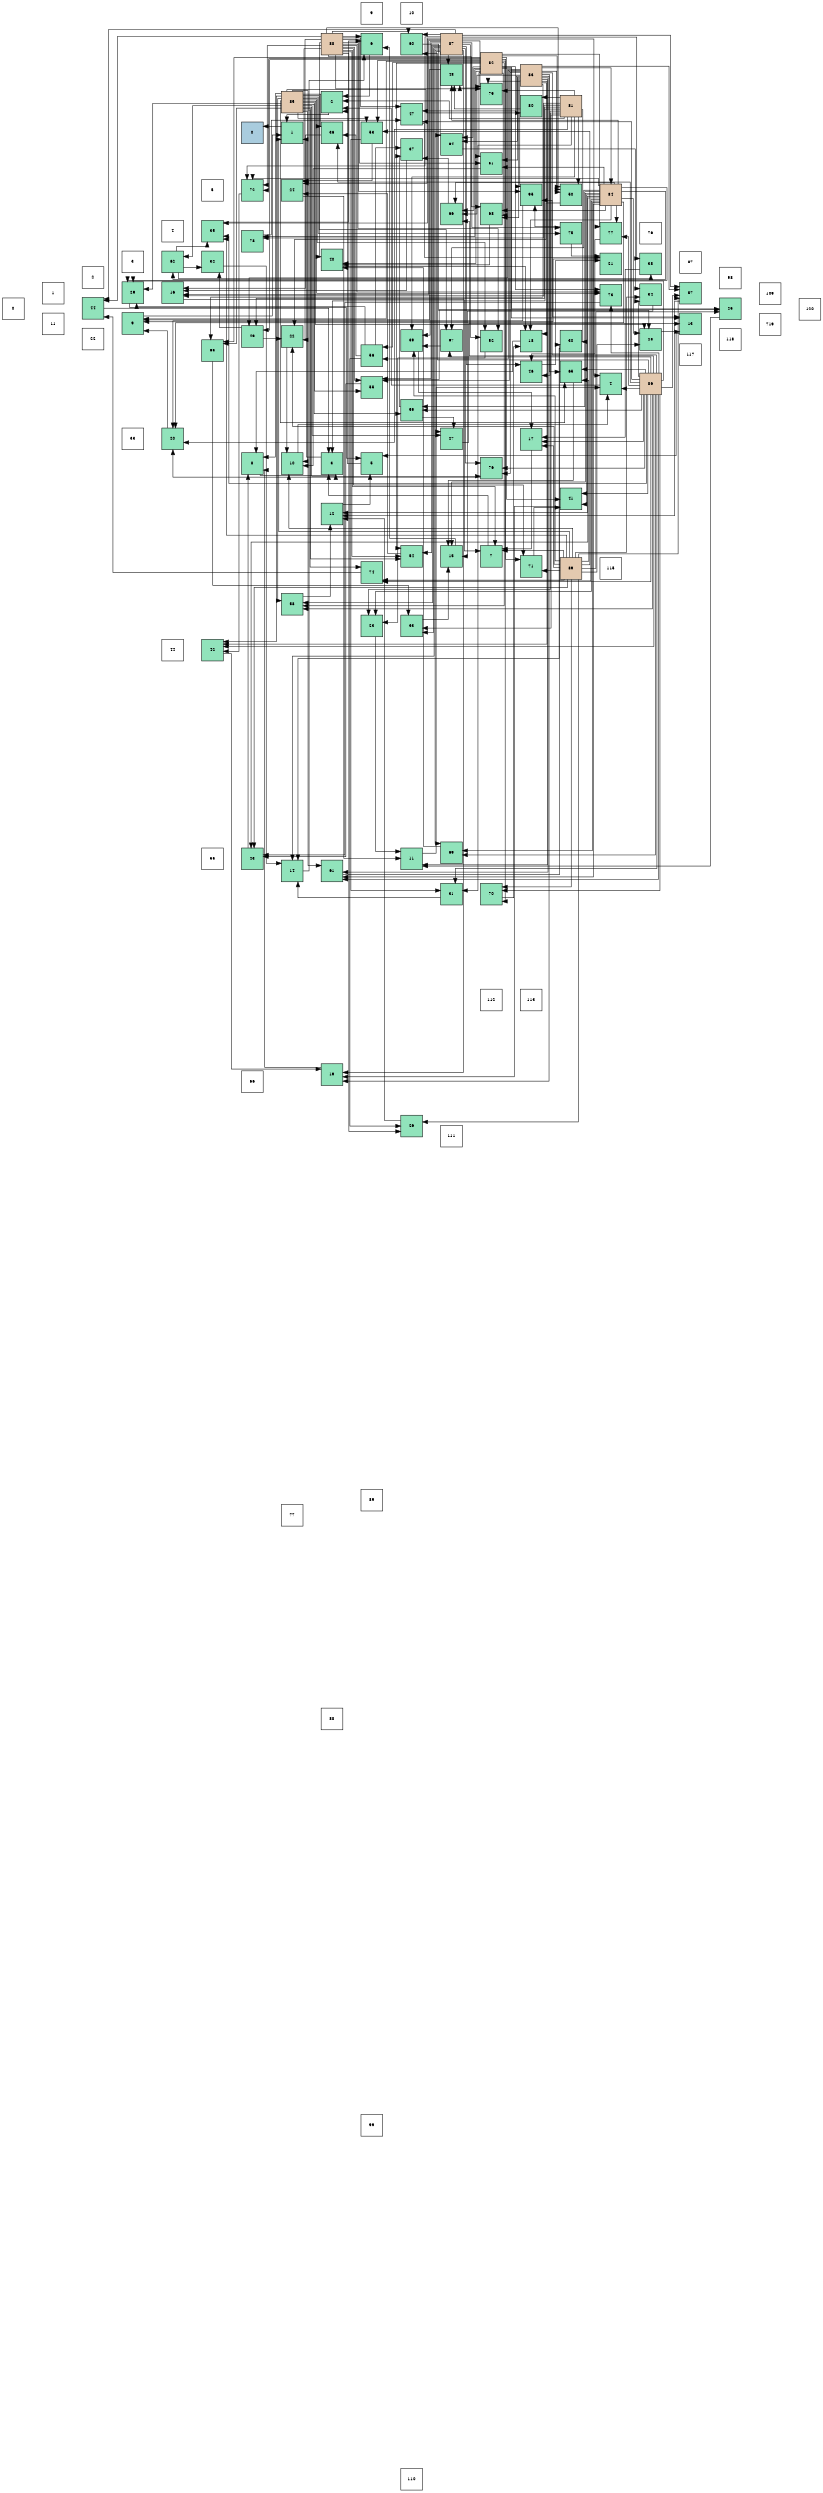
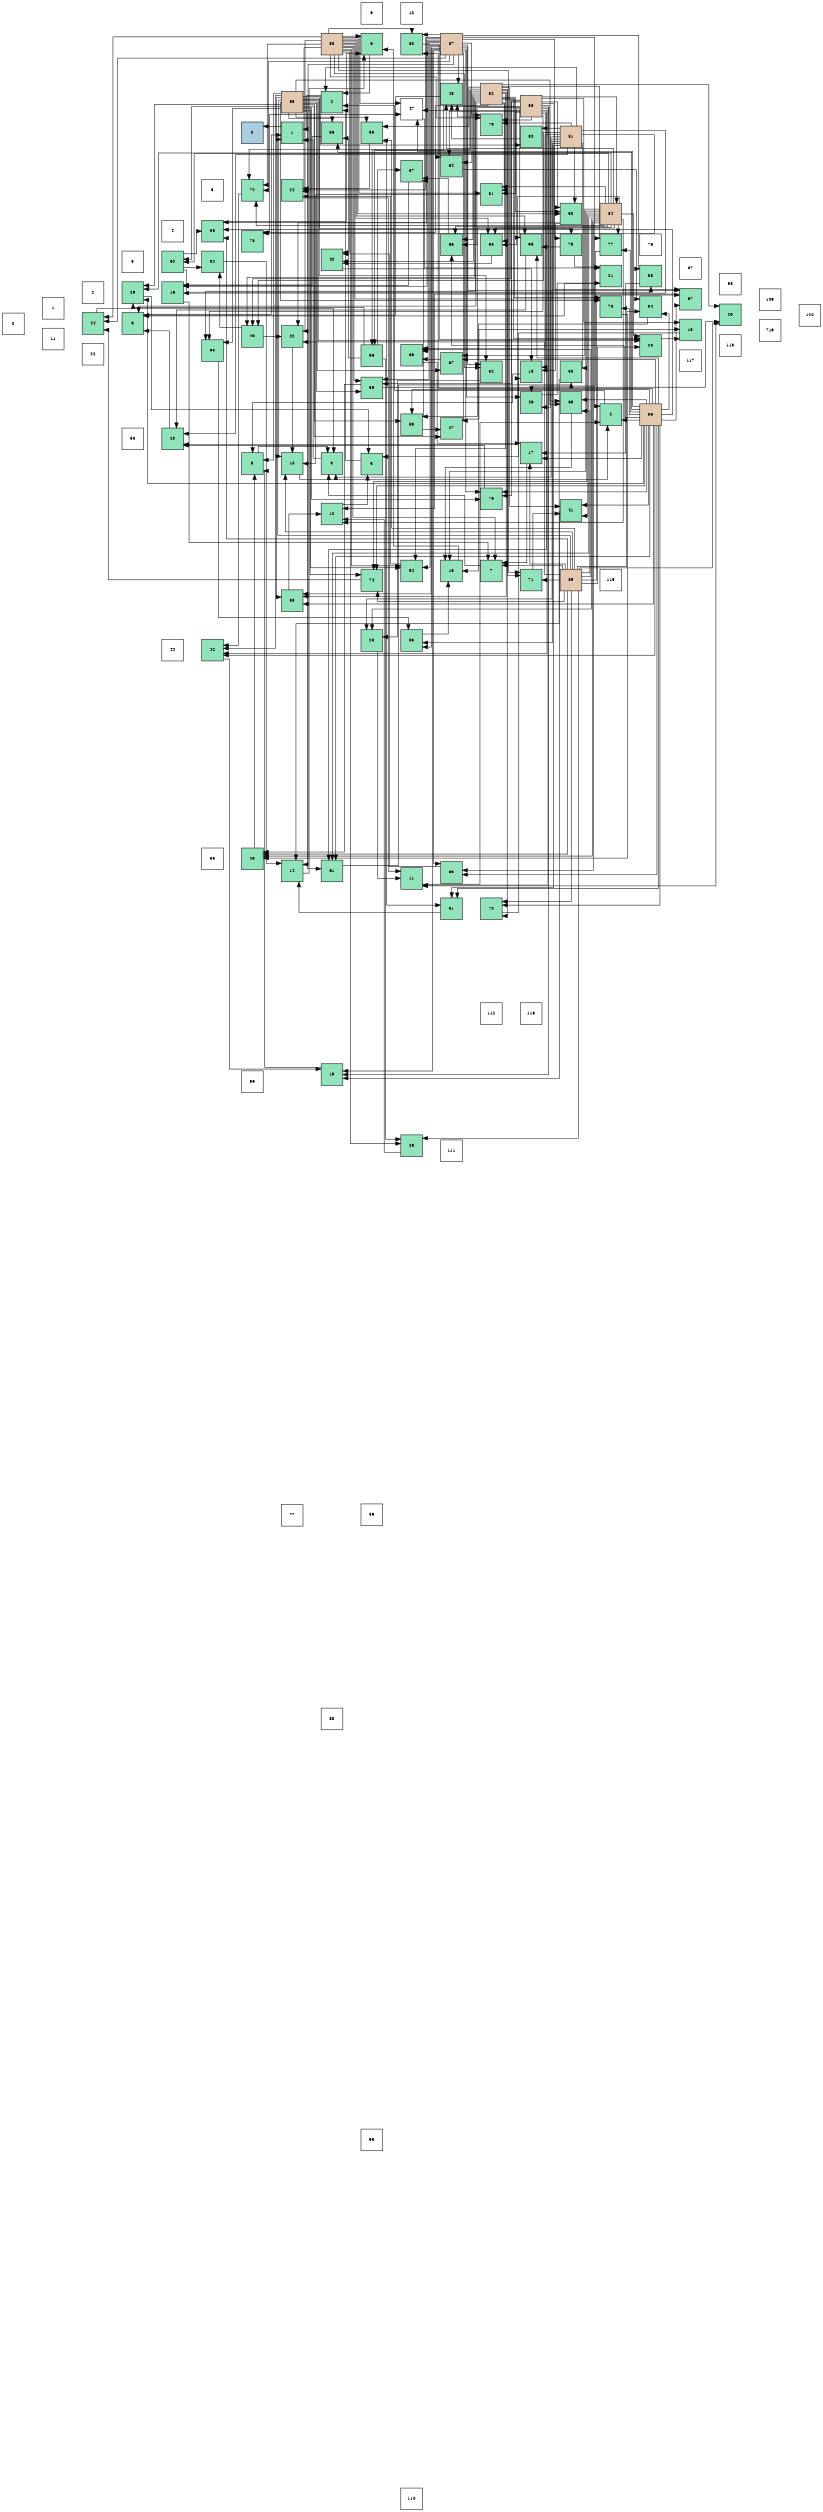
  digraph {
    rank=same
    rankdir=LR
    splines=ortho
    node [fillcolor="#91e3bb" fixedsize=true fontsize=8 shape=square style=filled]
    edge [constraint=false style=vis]
    n1 [fillcolor="#ffffff" label=0 width=0.6]
    n2 [fillcolor="#ffffff" label=1 width=0.6]
    n3 [fillcolor="#ffffff" label=11 width=0.6]
    n4 [fillcolor="#ffffff" label=2 width=0.6]
    n5 [label=44 width=0.6]
    n6 [fillcolor="#ffffff" label=22 width=0.6]
    n7 [fillcolor="#ffffff" label=3 width=0.6]
    n8 [label=29 width=0.6]
    n9 [label=9 width=0.6]
    n10 [label=3 width=0.6]
    n11 [fillcolor="#ffffff" label=4 width=0.6]
    n12 [label=62 width=0.6]
    n13 [label=16 width=0.6]
    n14 [label=5 width=0.6]
    n15 [fillcolor="#ffffff" label=5 width=0.6]
    n16 [label=35 width=0.6]
    n17 [label=32 width=0.6]
    n18 [label=38 width=0.6]
    n19 [fillcolor="#a9ccde" label=0 width=0.6]
    n20 [label=72 width=0.6]
    n21 [label=6 width=0.6]
    n22 [label=78 width=0.6]
    n23 [fillcolor="#e3c9af" label=85 width=0.6]
    n24 [label=1 width=0.6]
    n25 [label=42 width=0.6]
    n26 [label=24 width=0.6]
    n27 [fillcolor="#e3c9af" label=88 width=0.6]
    n28 [label=2 width=0.6]
    n29 [label=36 width=0.6]
    n30 [label=53 width=0.6]
    n31 [label=63 width=0.6]
    n32 [label=8 width=0.6]
    n33 [label=10 width=0.6]
    n34 [label=55 width=0.6]
    n35 [label=80 width=0.6]
    n36 [label=58 width=0.6]
    n37 [label=59 width=0.6]
    n38 [label=67 width=0.6]
    n39 [label=61 width=0.6]
    n40 [label=74 width=0.6]
    n41 [label=54 width=0.6]
    n42 [label=52 width=0.6]
    n43 [label=75 width=0.6]
    n44 [label=76 width=0.6]
    n45 [label=65 width=0.6]
    n46 [label=73 width=0.6]
    n47 [label=28 width=0.6]
    n48 [label=27 width=0.6]
    n49 [fillcolor="#ffffff" label=9 width=0.6]
    n50 [label=60 width=0.6]
-   n51 [label=47 width=0.6]
+   n51 [fillcolor="#ffffff" label=47 width=0.6]
    n52 [label=22 width=0.6]
    n53 [label=40 width=0.6]
    n54 [label=79 width=0.6]
    n55 [label=51 width=0.6]
    n56 [label=68 width=0.6]
    n57 [label=95 width=0.6]
    n58 [label=50 width=0.6]
    n59 [label=7 width=0.6]
    n60 [label=26 width=0.6]
    n61 [label=71 width=0.6]
    n62 [label=56 width=0.6]
    n63 [label=37 width=0.6]
    n64 [label=31 width=0.6]
    n65 [label=33 width=0.6]
    n66 [label=49 width=0.6]
    n67 [label=19 width=0.6]
    n68 [label=43 width=0.6]
    n69 [label=4 width=0.6]
    n70 [label=12 width=0.6]
    n71 [label=39 width=0.6]
    n72 [label=25 width=0.6]
    n73 [label=48 width=0.6]
    n74 [fillcolor="#e3c9af" label=81 width=0.6]
    n75 [label=30 width=0.6]
    n76 [label=23 width=0.6]
    n77 [label=15 width=0.6]
    n78 [label=46 width=0.6]
    n79 [label=18 width=0.6]
    n80 [label=21 width=0.6]
    n81 [label=77 width=0.6]
    n82 [label=20 width=0.6]
    n83 [label=17 width=0.6]
    n84 [label=34 width=0.6]
    n85 [label=13 width=0.6]
    n86 [fillcolor="#ffffff" label=117 width=0.6]
    n87 [fillcolor="#ffffff" label=10 width=0.6]
    n88 [fillcolor="#e3c9af" label=87 width=0.6]
    n89 [label=11 width=0.6]
    n90 [label=64 width=0.6]
    n91 [fillcolor="#e3c9af" label=83 width=0.6]
    n92 [fillcolor="#e3c9af" label=84 width=0.6]
    n93 [fillcolor="#ffffff" label=111 width=0.6]
    n94 [label=41 width=0.6]
    n95 [fillcolor="#e3c9af" label=89 width=0.6]
    n96 [fillcolor="#e3c9af" label=82 width=0.6]
    n97 [label=14 width=0.6]
    n98 [label=69 width=0.6]
    n99 [label=57 width=0.6]
    n100 [fillcolor="#ffffff" label=33 width=0.6]
    n101 [fillcolor="#ffffff" label=87 width=0.6]
    n102 [label=66 width=0.6]
    n103 [label=70 width=0.6]
    n104 [fillcolor="#ffffff" label=89 width=0.6]
    n105 [fillcolor="#ffffff" label=98 width=0.6]
    n106 [fillcolor="#e3c9af" label=86 width=0.6]
    n107 [fillcolor="#ffffff" label=44 width=0.6]
    n108 [fillcolor="#ffffff" label=112 width=0.6]
    n109 [fillcolor="#ffffff" label=76 width=0.6]
    n110 [fillcolor="#ffffff" label=113 width=0.6]
    n111 [fillcolor="#ffffff" label=115 width=0.6]
    n112 [fillcolor="#ffffff" label=118 width=0.6]
    n113 [fillcolor="#ffffff" label=109 width=0.6]
    n114 [fillcolor="#ffffff" label=719 width=0.6]
    n115 [fillcolor="#ffffff" label=55 width=0.6]
    n116 [fillcolor="#ffffff" label=66 width=0.6]
    n117 [fillcolor="#ffffff" label=77 width=0.6]
    n118 [fillcolor="#ffffff" label=88 width=0.6]
    n119 [fillcolor="#ffffff" label=99 width=0.6]
    n120 [fillcolor="#ffffff" label=110 width=0.6]
    n121 [fillcolor="#ffffff" label=120 width=0.6]
    n1 -> n2 [constraint=true style=invis]
    n1 -> n3 [constraint=true style=invis]
    n2 -> n4 [constraint=true style=invis]
    n2 -> n5 [constraint=true style=invis]
    n3 -> n5 [constraint=true style=invis]
    n3 -> n6 [constraint=true style=invis]
    n4 -> n7 [constraint=true style=invis]
    n4 -> n8 [constraint=true style=invis]
    n5 -> n8 [constraint=true style=invis]
    n5 -> n9 [constraint=true style=invis]
    n5 -> n10
    n6 -> n9 [constraint=true style=invis]
    n6 -> n100 [constraint=true style=invis]
    n7 -> n11 [constraint=true style=invis]
    n7 -> n12 [constraint=true style=invis]
    n8 -> n12 [constraint=true style=invis]
    n8 -> n13 [constraint=true style=invis]
    n8 -> n14
    n9 -> n13 [constraint=true style=invis]
    n9 -> n24
    n9 -> n82 [constraint=true style=invis]
    n10 -> n14 [constraint=true style=invis]
    n10 -> n24
    n10 -> n34 [constraint=true style=invis]
    n11 -> n15 [constraint=true style=invis]
    n11 -> n16 [constraint=true style=invis]
    n12 -> n16
    n12 -> n16 [constraint=true style=invis]
    n12 -> n17
    n12 -> n17 [constraint=true style=invis]
    n12 -> n18
    n13 -> n17 [constraint=true style=invis]
    n13 -> n31 [constraint=true style=invis]
    n13 -> n59
    n14 -> n28
    n14 -> n37 [constraint=true style=invis]
    n14 -> n41 [constraint=true style=invis]
    n15 -> n19 [constraint=true style=invis]
    n15 -> n20 [constraint=true style=invis]
    n16 -> n20 [constraint=true style=invis]
    n16 -> n21
    n16 -> n22 [constraint=true style=invis]
    n17 -> n22 [constraint=true style=invis]
    n17 -> n66 [constraint=true style=invis]
    n17 -> n97
    n18 -> n83
    n18 -> n99 [constraint=true style=invis]
    n18 -> n101 [constraint=true style=invis]
    n19 -> n23 [constraint=true style=invis]
    n19 -> n24 [constraint=true style=invis]
    n20 -> n24 [constraint=true style=invis]
    n20 -> n25
    n20 -> n26 [constraint=true style=invis]
    n21 -> n28
    n21 -> n50 [constraint=true style=invis]
    n21 -> n51 [constraint=true style=invis]
    n22 -> n26 [constraint=true style=invis]
    n22 -> n51
    n22 -> n52 [constraint=true style=invis]
    n23 -> n8
    n23 -> n12
    n23 -> n25
    n23 -> n27 [constraint=true style=invis]
    n23 -> n28 [constraint=true style=invis]
    n23 -> n29
    n23 -> n30
    n23 -> n31
    n23 -> n32
    n23 -> n33
    n23 -> n34
    n23 -> n35
    n23 -> n36
    n23 -> n37
    n23 -> n38
    n23 -> n39
    n23 -> n40
    n23 -> n41
    n23 -> n42
    n23 -> n43
    n23 -> n44
    n23 -> n45
    n23 -> n46
    n23 -> n47
    n23 -> n48
    n24 -> n19
    n24 -> n28 [constraint=true style=invis]
    n24 -> n29 [constraint=true style=invis]
    n25 -> n32 [constraint=true style=invis]
    n25 -> n67
    n25 -> n68 [constraint=true style=invis]
    n26 -> n29 [constraint=true style=invis]
    n26 -> n53 [constraint=true style=invis]
    n26 -> n89
    n27 -> n5
    n27 -> n20
    n27 -> n21
    n27 -> n21 [constraint=true style=invis]
    n27 -> n26
    n27 -> n34
    n27 -> n41
    n27 -> n42
    n27 -> n46
    n27 -> n49 [constraint=true style=invis]
    n27 -> n50
    n27 -> n51
    n27 -> n52
    n27 -> n53
    n27 -> n54
    n27 -> n55
    n27 -> n56
    n27 -> n57
    n27 -> n58
    n27 -> n59
    n27 -> n60
    n27 -> n61
    n28 -> n21 [constraint=true style=invis]
    n28 -> n24
    n28 -> n30 [constraint=true style=invis]
    n29 -> n13
    n29 -> n30 [constraint=true style=invis]
    n29 -> n62 [constraint=true style=invis]
    n30 -> n26
    n30 -> n51 [constraint=true style=invis]
    n30 -> n63 [constraint=true style=invis]
    n30 -> n64
    n31 -> n32 [constraint=true style=invis]
    n31 -> n65
    n31 -> n66 [constraint=true style=invis]
    n32 -> n10
    n32 -> n33 [constraint=true style=invis]
    n32 -> n36 [constraint=true style=invis]
    n33 -> n10 [constraint=true style=invis]
    n33 -> n69
    n33 -> n70 [constraint=true style=invis]
    n34 -> n37 [constraint=true style=invis]
    n34 -> n68
    n34 -> n71 [constraint=true style=invis]
    n34 -> n72
    n35 -> n58 [constraint=true style=invis]
    n35 -> n73
    n35 -> n74 [constraint=true style=invis]
    n36 -> n39 [constraint=true style=invis]
    n36 -> n70
    n36 -> n70 [constraint=true style=invis]
    n37 -> n38 [constraint=true style=invis]
    n37 -> n48
    n37 -> n48 [constraint=true style=invis]
    n37 -> n63
    n38 -> n42 [constraint=true style=invis]
    n38 -> n56 [constraint=true style=invis]
    n38 -> n71
    n39 -> n40 [constraint=true style=invis]
    n39 -> n75
    n39 -> n76 [constraint=true style=invis]
    n40 -> n5
    n40 -> n41 [constraint=true style=invis]
    n40 -> n65 [constraint=true style=invis]
    n41 -> n26
    n41 -> n48 [constraint=true style=invis]
    n41 -> n77 [constraint=true style=invis]
    n42 -> n76
    n42 -> n78 [constraint=true style=invis]
    n42 -> n79 [constraint=true style=invis]
    n43 -> n57
    n43 -> n80
    n43 -> n80 [constraint=true style=invis]
    n43 -> n81 [constraint=true style=invis]
    n44 -> n78 [constraint=true style=invis]
    n44 -> n82
    n44 -> n83 [constraint=true style=invis]
    n45 -> n46 [constraint=true style=invis]
    n45 -> n69 [constraint=true style=invis]
    n45 -> n77
    n46 -> n47 [constraint=true style=invis]
    n46 -> n68
    n46 -> n84 [constraint=true style=invis]
    n47 -> n85
    n47 -> n85 [constraint=true style=invis]
    n47 -> n86 [constraint=true style=invis]
    n48 -> n42 [constraint=true style=invis]
    n48 -> n44 [constraint=true style=invis]
    n48 -> n85
    n49 -> n50 [constraint=true style=invis]
    n49 -> n87 [constraint=true style=invis]
    n50 -> n47
    n50 -> n73 [constraint=true style=invis]
    n50 -> n88 [constraint=true style=invis]
    n51 -> n73 [constraint=true style=invis]
    n51 -> n80
    n51 -> n90 [constraint=true style=invis]
    n52 -> n10 [constraint=true style=invis]
    n52 -> n33
    n52 -> n53 [constraint=true style=invis]
    n53 -> n34 [constraint=true style=invis]
    n53 -> n62 [constraint=true style=invis]
    n53 -> n79
    n54 -> n35 [constraint=true style=invis]
    n54 -> n73
    n54 -> n91 [constraint=true style=invis]
    n55 -> n33
    n55 -> n35 [constraint=true style=invis]
    n55 -> n57 [constraint=true style=invis]
    n56 -> n53
    n56 -> n57 [constraint=true style=invis]
    n56 -> n79 [constraint=true style=invis]
    n57 -> n43 [constraint=true style=invis]
    n57 -> n58 [constraint=true style=invis]
    n57 -> n82
    n58 -> n52
    n58 -> n81 [constraint=true style=invis]
    n58 -> n92 [constraint=true style=invis]
    n59 -> n10
    n59 -> n61 [constraint=true style=invis]
    n59 -> n83 [constraint=true style=invis]
    n60 -> n64 [constraint=true style=invis]
    n60 -> n70
    n60 -> n93 [constraint=true style=invis]
    n61 -> n94
    n61 -> n94 [constraint=true style=invis]
    n61 -> n95 [constraint=true style=invis]
    n62 -> n8
    n62 -> n29
    n62 -> n60
    n62 -> n63
    n62 -> n63 [constraint=true style=invis]
    n62 -> n71 [constraint=true style=invis]
    n63 -> n13
    n63 -> n90 [constraint=true style=invis]
    n63 -> n102 [constraint=true style=invis]
    n64 -> n97
    n64 -> n103 [constraint=true style=invis]
    n64 -> n108 [constraint=true style=invis]
    n65 -> n77
    n65 -> n77 [constraint=true style=invis]
    n65 -> n98 [constraint=true style=invis]
    n66 -> n17
    n66 -> n33 [constraint=true style=invis]
    n66 -> n52
    n66 -> n52 [constraint=true style=invis]
    n67 -> n32
    n67 -> n76 [constraint=true style=invis]
    n67 -> n104 [constraint=true style=invis]
    n68 -> n32
    n68 -> n36 [constraint=true style=invis]
    n68 -> n97 [constraint=true style=invis]
    n69 -> n28
    n69 -> n47 [constraint=true style=invis]
    n69 -> n106 [constraint=true style=invis]
    n70 -> n14
    n70 -> n14 [constraint=true style=invis]
    n70 -> n40 [constraint=true style=invis]
    n71 -> n38 [constraint=true style=invis]
    n71 -> n83
    n71 -> n102 [constraint=true style=invis]
    n72 -> n89
    n72 -> n113 [constraint=true style=invis]
    n72 -> n114 [constraint=true style=invis]
    n73 -> n9
    n73 -> n54 [constraint=true style=invis]
    n73 -> n96 [constraint=true style=invis]
    n74 -> n10
    n74 -> n13
    n74 -> n22
    n74 -> n28
    n74 -> n35
    n74 -> n54
    n74 -> n58
    n74 -> n64
    n74 -> n65
    n74 -> n66
    n74 -> n71
    n74 -> n75
    n74 -> n76
    n74 -> n78
    n74 -> n82
    n74 -> n92 [constraint=true style=invis]
    n75 -> n46 [constraint=true style=invis]
    n75 -> n80 [constraint=true style=invis]
    n75 -> n97
    n76 -> n65 [constraint=true style=invis]
    n76 -> n89
    n76 -> n89 [constraint=true style=invis]
    n77 -> n21
    n77 -> n44 [constraint=true style=invis]
    n77 -> n59 [constraint=true style=invis]
    n78 -> n45 [constraint=true style=invis]
    n78 -> n75 [constraint=true style=invis]
    n78 -> n80
    n79 -> n32
    n79 -> n43 [constraint=true style=invis]
    n79 -> n75 [constraint=true style=invis]
    n80 -> n9
    n80 -> n18 [constraint=true style=invis]
    n80 -> n84 [constraint=true style=invis]
    n81 -> n18 [constraint=true style=invis]
    n81 -> n78
    n81 -> n109 [constraint=true style=invis]
    n82 -> n9
    n82 -> n25 [constraint=true style=invis]
    n82 -> n31 [constraint=true style=invis]
    n83 -> n45 [constraint=true style=invis]
    n83 -> n59
    n83 -> n94 [constraint=true style=invis]
    n84 -> n77
    n84 -> n85 [constraint=true style=invis]
    n84 -> n99 [constraint=true style=invis]
    n85 -> n14
    n85 -> n72 [constraint=true style=invis]
    n85 -> n112 [constraint=true style=invis]
    n86 -> n112 [constraint=true style=invis]
    n87 -> n88 [constraint=true style=invis]
    n88 -> n5
    n88 -> n13
    n88 -> n16
    n88 -> n18
    n88 -> n20
    n88 -> n26
    n88 -> n34
    n88 -> n36
    n88 -> n41
    n88 -> n42
    n88 -> n43
    n88 -> n44
    n88 -> n48
    n88 -> n50
    n88 -> n54
    n88 -> n65
    n88 -> n67
    n88 -> n69
    n88 -> n71
    n88 -> n73
    n88 -> n78
    n88 -> n90
    n88 -> n96 [constraint=true style=invis]
    n88 -> n97
    n88 -> n98
    n88 -> n99
    n89 -> n64 [constraint=true style=invis]
    n89 -> n69
    n89 -> n98 [constraint=true style=invis]
    n90 -> n54 [constraint=true style=invis]
    n90 -> n55 [constraint=true style=invis]
    n90 -> n84
    n91 -> n25
    n91 -> n31
    n91 -> n34
    n91 -> n39
    n91 -> n44
    n91 -> n45
    n91 -> n51
    n91 -> n54
    n91 -> n55
    n91 -> n56
    n91 -> n57
    n91 -> n58
    n91 -> n62
    n91 -> n66
    n91 -> n67
    n91 -> n74 [constraint=true style=invis]
    n91 -> n79
    n91 -> n85
    n91 -> n89
    n91 -> n90
    n91 -> n92
    n91 -> n99
    n91 -> n102
    n92 -> n8
    n92 -> n12
    n92 -> n20
    n92 -> n37
    n92 -> n38
    n92 -> n39
    n92 -> n40
    n92 -> n47
    n92 -> n55
    n92 -> n56
    n92 -> n68
    n92 -> n70
    n92 -> n73
    n92 -> n76
    n92 -> n77
-   n92 -> n79
+   n58 -> n79
    n92 -> n81
    n92 -> n82
    n92 -> n94
    n92 -> n98
    n92 -> n102
    n92 -> n109 [constraint=true style=invis]
    n93 -> n108 [constraint=true style=invis]
    n94 -> n67
    n94 -> n69 [constraint=true style=invis]
    n94 -> n111 [constraint=true style=invis]
    n95 -> n16
    n95 -> n24
    n95 -> n30
    n95 -> n33
    n95 -> n40
    n95 -> n45
    n95 -> n47
    n95 -> n52
    n95 -> n59
    n95 -> n60
    n95 -> n61
    n95 -> n68
    n95 -> n71
    n95 -> n72
    n95 -> n83
    n95 -> n84
    n95 -> n99
    n95 -> n103
    n95 -> n111 [constraint=true style=invis]
    n96 -> n9
    n96 -> n20
    n96 -> n22
    n96 -> n30
    n96 -> n31
    n96 -> n36
    n96 -> n41
    n96 -> n46
    n96 -> n53
    n96 -> n55
    n96 -> n56
    n96 -> n58
    n96 -> n61
    n96 -> n62
    n96 -> n66
    n96 -> n72
    n96 -> n81
-   n96 -> n85
+   n96 -> n47
    n96 -> n90
    n96 -> n91 [constraint=true style=invis]
    n96 -> n94
    n96 -> n102
    n96 -> n103
    n97 -> n21
    n97 -> n39 [constraint=true style=invis]
    n97 -> n67 [constraint=true style=invis]
    n98 -> n53
    n98 -> n59 [constraint=true style=invis]
    n98 -> n103 [constraint=true style=invis]
    n99 -> n70
    n99 -> n72 [constraint=true style=invis]
    n99 -> n105 [constraint=true style=invis]
    n100 -> n82 [constraint=true style=invis]
    n100 -> n107 [constraint=true style=invis]
    n101 -> n105 [constraint=true style=invis]
    n102 -> n55 [constraint=true style=invis]
    n102 -> n56 [constraint=true style=invis]
    n102 -> n63
    n103 -> n61 [constraint=true style=invis]
    n103 -> n79
    n103 -> n110 [constraint=true style=invis]
    n104 -> n60 [constraint=true style=invis]
    n104 -> n89 [constraint=true style=invis]
    n105 -> n113 [constraint=true style=invis]
    n106 -> n8
    n106 -> n16
    n106 -> n25
    n106 -> n29
    n106 -> n36
    n106 -> n37
    n106 -> n38
    n106 -> n39
    n106 -> n40
    n106 -> n44
    n106 -> n45
    n106 -> n46
    n106 -> n50
    n106 -> n51
    n106 -> n57
    n106 -> n64
    n106 -> n69
    n106 -> n81
    n106 -> n83
    n106 -> n84
    n106 -> n86 [constraint=true style=invis]
    n106 -> n94
    n106 -> n98
    n106 -> n99
    n106 -> n102
    n106 -> n103
    n107 -> n25 [constraint=true style=invis]
    n107 -> n115 [constraint=true style=invis]
    n108 -> n110 [constraint=true style=invis]
    n109 -> n101 [constraint=true style=invis]
    n110 -> n95 [constraint=true style=invis]
    n111 -> n106 [constraint=true style=invis]
    n112 -> n114 [constraint=true style=invis]
    n113 -> n121 [constraint=true style=invis]
    n114 -> n121 [constraint=true style=invis]
    n115 -> n68 [constraint=true style=invis]
    n115 -> n116 [constraint=true style=invis]
    n116 -> n97 [constraint=true style=invis]
    n116 -> n117 [constraint=true style=invis]
    n117 -> n67 [constraint=true style=invis]
    n117 -> n118 [constraint=true style=invis]
    n118 -> n104 [constraint=true style=invis]
    n118 -> n119 [constraint=true style=invis]
    n119 -> n60 [constraint=true style=invis]
    n119 -> n120 [constraint=true style=invis]
    n120 -> n93 [constraint=true style=invis]
  }
